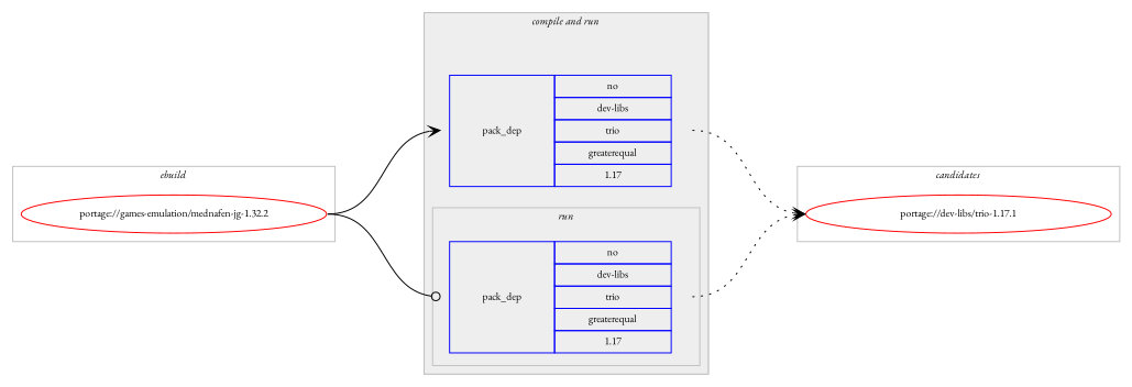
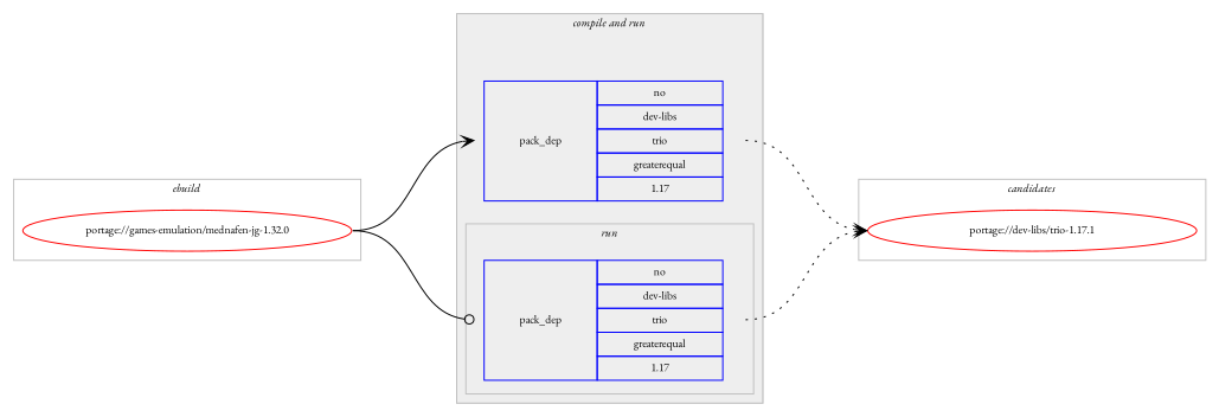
  digraph {
    compound=true
    concentrate=true
    fontname="EB Garamond"
    fontsize=10
    newrank=true
    rankdir=LR
    ranksep=1.5
    node [color=red fontname="EB Garamond" fontsize=10]
    edge [arrowhead=vee headport=w style=solid tailport=e weight=20 fontname="EB Garamond"]
-   n1 [label="portage://games-emulation/mednafen-jg-1.32.2" width=4]
+   n1 [label="portage://games-emulation/mednafen-jg-1.32.0" width=4]
    n2 [color=blue label=<<TABLE BORDER="0" CELLBORDER="1" CELLSPACING="0" CELLPADDING="4" WIDTH="220"><TR><TD ROWSPAN="6" CELLPADDING="30">pack_dep</TD></TR><TR><TD WIDTH="110">no</TD></TR><TR><TD>dev-libs</TD></TR><TR><TD>trio</TD></TR><TR><TD>greaterequal</TD></TR><TR><TD>1.17</TD></TR></TABLE>> shape=none]
    n3 [color=blue label=<<TABLE BORDER="0" CELLBORDER="1" CELLSPACING="0" CELLPADDING="4" WIDTH="220"><TR><TD ROWSPAN="6" CELLPADDING="30">pack_dep</TD></TR><TR><TD WIDTH="110">no</TD></TR><TR><TD>dev-libs</TD></TR><TR><TD>trio</TD></TR><TR><TD>greaterequal</TD></TR><TR><TD>1.17</TD></TR></TABLE>> shape=none]
    n4 [label="portage://dev-libs/trio-1.17.1" width=4]
    subgraph cluster_1 {
      color=gray
      label=<<i>ebuild</i>>
      rank=same
      n1
    }
    subgraph cluster_2 {
      color=gray
      label=<<i>dependencies</i>>
      subgraph cluster_3 {
        color=gray
        fillcolor="#eeeeee"
        label=<<i>compile</i>>
        style=filled
        subgraph sub_4 {
          color=gray
          fillcolor="#eeeeee"
          label=<<i>compile</i>>
          style=filled
          n2
        }
      }
      subgraph cluster_5 {
        color=gray
        fillcolor="#eeeeee"
        label=<<i>compile and run</i>>
        style=filled
      }
      subgraph cluster_6 {
        color=gray
        fillcolor="#eeeeee"
        label=<<i>run</i>>
        style=filled
        subgraph sub_7 {
          color=gray
          fillcolor="#eeeeee"
          label=<<i>run</i>>
          style=filled
          n3
        }
      }
    }
    subgraph cluster_8 {
      color=gray
      label=<<i>candidates</i>>
      rank=same
      subgraph sub_9 {
        color=black
        label=<<i>candidates</i>>
        nodesep=1
        rank=same
        n4
      }
      subgraph sub_10 {
        color=black
        label=<<i>candidates</i>>
        nodesep=1
        rank=same
        n4
      }
    }
    n1 -> n2
    n1 -> n3 [arrowhead=odot]
    n2 -> n4 [style=dotted weight=100]
    n3 -> n4 [style=dotted weight=100]
  }
